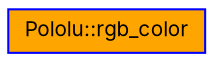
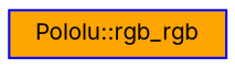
  digraph {
    rankdir=TB
    fontname=Inter
-   n1 [color=blue fillcolor=orange fontname=Inter fontsize=10 height=0.2 label="Pololu::rgb_color" shape=record style=filled width=0.4]
+   n1 [color=blue fillcolor=orange fontname=Inter fontsize=10 height=0.2 label="Pololu::rgb_rgb" shape=record style=filled width=0.4]
  }
